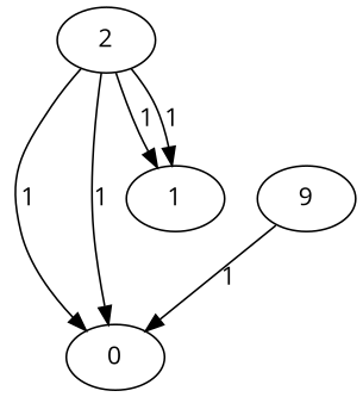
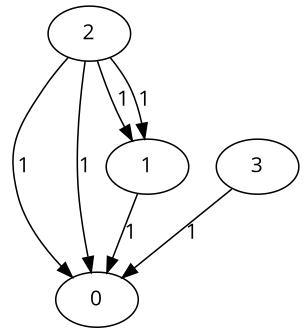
  digraph {
    fontname="Open Sans"
    rankdir=TB
    ranksep=equally
    node [fontname="Open Sans"]
    edge [fontname="Open Sans"]
    0
    1
    2
-   3 [label=9]
+   3
    subgraph sub_1 {
      rank=same
      0
    }
    subgraph sub_2 {
      rank=same
      1
    }
    subgraph sub_3 {
      rank=same
    }
    subgraph sub_4 {
      rank=same
      2
    }
    subgraph sub_5 {
      rank=same
    }
    subgraph sub_6 {
      rank=same
      3
    }
    subgraph sub_7 {
      rank=same
    }
+   1 -> 0 [label=1]
    2 -> 0 [label=1]
    2 -> 0 [label=1]
    2 -> 1 [label=1]
    2 -> 1 [label=1]
    3 -> 0 [label=1]
  }
